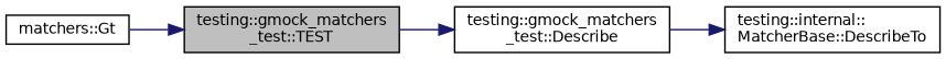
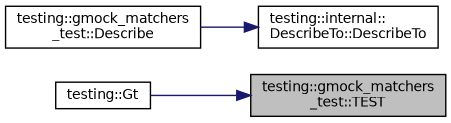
  digraph {
    rankdir=LR
    node [color=black fillcolor=white fontname=Helvetica fontsize=10 shape=record style=filled]
    edge [color=midnightblue fontname=Helvetica fontsize=10 labelfontname=Helvetica labelfontsize=10 style=solid]
    n1 [fillcolor=grey75 fontcolor=black height=0.2 label="testing::gmock_matchers\l_test::TEST" width=0.4]
    n2 [height=0.2 label="testing::gmock_matchers\l_test::Describe" width=0.4]
-   n3 [height=0.2 label="matchers::Gt" width=0.4]
-   n4 [height=0.2 label="testing::internal::\lMatcherBase::DescribeTo" width=0.4]
-   n1 -> n2
+   n3 [height=0.2 label="testing::Gt" width=0.4]
+   n4 [height=0.2 label="testing::internal::\lDescribeTo::DescribeTo" width=0.4]
    n2 -> n4
    n3 -> n1
  }
